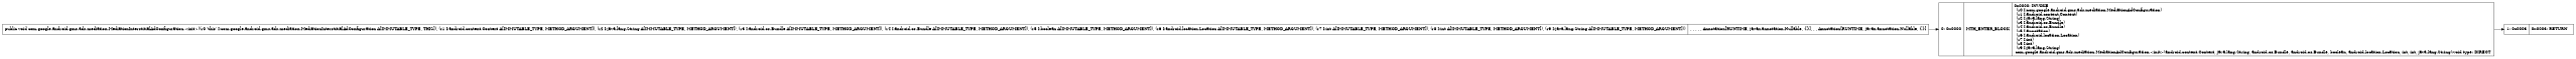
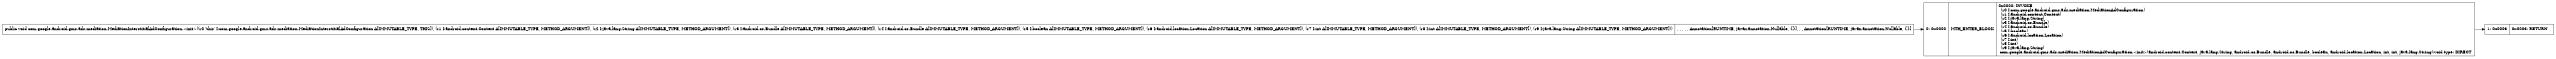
  digraph {
    rankdir=LR
    node [shape=record]
-   n1 [label="{0\:\ 0x0000|MTH_ENTER_BLOCK\l|0x0000: INVOKE  \l  (r0 I:com.google.android.gms.ads.mediation.MediationAdConfiguration)\l  (r1 I:android.content.Context)\l  (r2 I:java.lang.String)\l  (r3 I:android.os.Bundle)\l  (r4 I:android.os.Bundle)\l  (r5 I:annotation)\l  (r6 I:android.location.Location)\l  (r7 I:int)\l  (r8 I:int)\l  (r9 I:java.lang.String)\l com.google.android.gms.ads.mediation.MediationAdConfiguration.\<init\>(android.content.Context, java.lang.String, android.os.Bundle, android.os.Bundle, boolean, android.location.Location, int, int, java.lang.String):void type: DIRECT \l}"]
+   n1 [label="{0\:\ 0x0000|MTH_ENTER_BLOCK\l|0x0000: INVOKE  \l  (r0 I:com.google.android.gms.ads.mediation.MediationAdConfiguration)\l  (r1 I:android.content.Context)\l  (r2 I:java.lang.String)\l  (r3 I:android.os.Bundle)\l  (r4 I:android.os.Bundle)\l  (r5 I:boolean)\l  (r6 I:android.location.Location)\l  (r7 I:int)\l  (r8 I:int)\l  (r9 I:java.lang.String)\l com.google.android.gms.ads.mediation.MediationAdConfiguration.\<init\>(android.content.Context, java.lang.String, android.os.Bundle, android.os.Bundle, boolean, android.location.Location, int, int, java.lang.String):void type: DIRECT \l}"]
    n2 [label="{1\:\ 0x0003|0x0003: RETURN   \l}"]
    n3 [label="{public void com.google.android.gms.ads.mediation.MediationInterstitialAdConfiguration.\<init\>((r0 'this' I:com.google.android.gms.ads.mediation.MediationInterstitialAdConfiguration A[IMMUTABLE_TYPE, THIS]), (r1 I:android.content.Context A[IMMUTABLE_TYPE, METHOD_ARGUMENT]), (r2 I:java.lang.String A[IMMUTABLE_TYPE, METHOD_ARGUMENT]), (r3 I:android.os.Bundle A[IMMUTABLE_TYPE, METHOD_ARGUMENT]), (r4 I:android.os.Bundle A[IMMUTABLE_TYPE, METHOD_ARGUMENT]), (r5 I:boolean A[IMMUTABLE_TYPE, METHOD_ARGUMENT]), (r6 I:android.location.Location A[IMMUTABLE_TYPE, METHOD_ARGUMENT]), (r7 I:int A[IMMUTABLE_TYPE, METHOD_ARGUMENT]), (r8 I:int A[IMMUTABLE_TYPE, METHOD_ARGUMENT]), (r9 I:java.lang.String A[IMMUTABLE_TYPE, METHOD_ARGUMENT]))  | , , , , , Annotation[RUNTIME, javax.annotation.Nullable, \{\}], , , Annotation[RUNTIME, javax.annotation.Nullable, \{\}]\l}"]
    n1 -> n2
    n3 -> n1
  }
